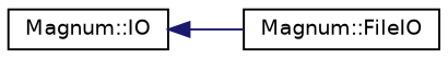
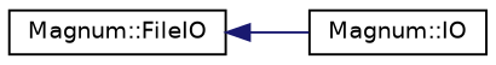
  digraph {
    rankdir=LR
    node [color=black fillcolor=white fontname=Helvetica fontsize=10 shape=record style=filled]
    n1 [height=0.2 label="Magnum::IO" width=0.4]
    n2 [height=0.2 label="Magnum::FileIO" width=0.4]
-   n1 -> n2 [color=midnightblue dir=back fontname=Helvetica fontsize=10 labelfontname=Helvetica labelfontsize=10 style=solid]
+   n2 -> n1 [color=midnightblue dir=back fontname=Helvetica fontsize=10 labelfontname=Helvetica labelfontsize=10 style=solid]
  }
